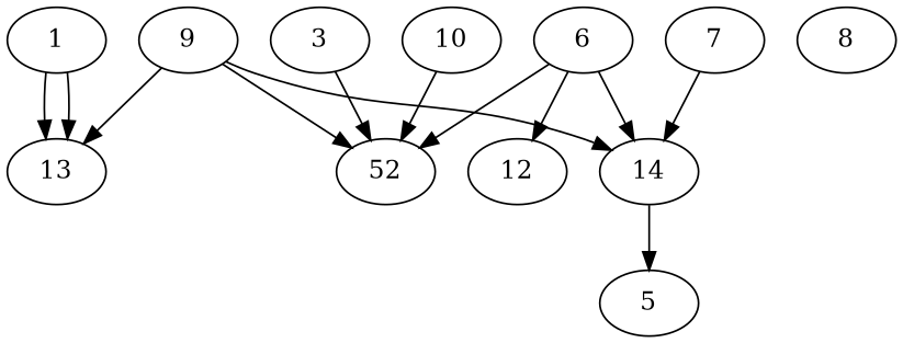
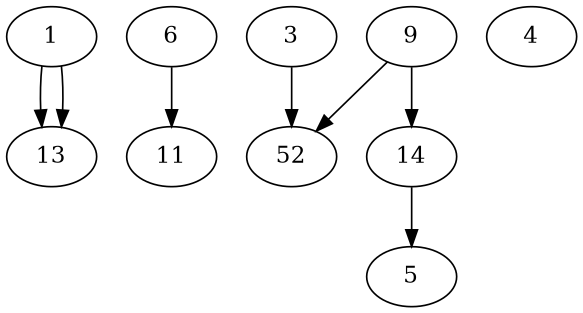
  digraph {
    node [alpha=0.16]
    1 [alpha=0.14 expect_size=27750400]
    13 [alpha=0.09 expect_size=48045056]
-   11 [alpha=0.07 expect_size=10875904 label=12]
+   11 [alpha=0.07 expect_size=10875904]
    3 [expect_size=20688896]
    n5 [alpha=0.10 expect_size=43268096 label=52]
    5 [alpha=0.14 expect_size=13432832]
    14 [expect_size=38906880]
    6 [alpha=0.19 expect_size=21057536]
-   7 [alpha=0.12 expect_size=34705408]
-   8 [alpha=0.20 expect_size=5307392]
+   8 [alpha=0.20 expect_size=5307392 label=4]
    9 [expect_size=13038592]
-   10 [alpha=0.05 expect_size=5537792]
    1 -> 13
    1 -> 13
    3 -> n5
    14 -> 5
    6 -> 11
-   6 -> n5
-   6 -> 14
-   7 -> 14
-   9 -> 13
    9 -> n5
    9 -> 14
-   10 -> n5
  }
